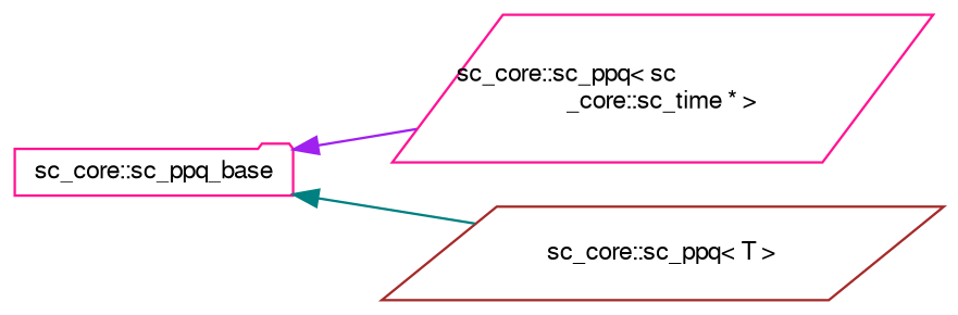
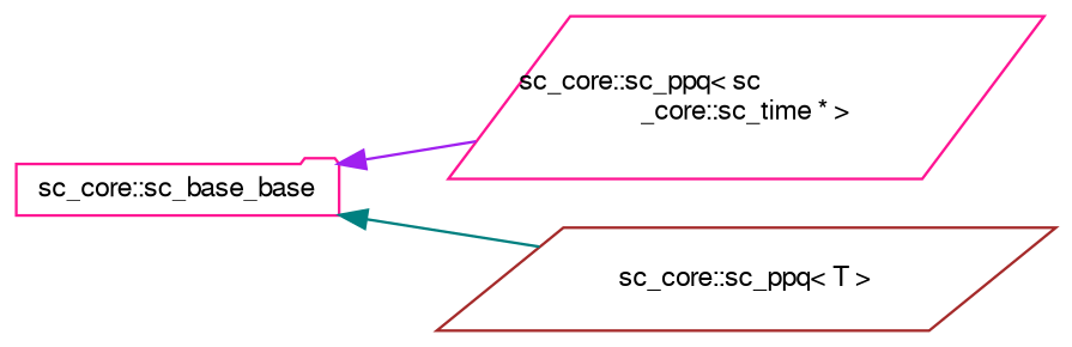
  digraph {
    rankdir=LR
    node [color=deeppink fillcolor=white fontname=FreeSans fontsize=10 shape=parallelogram style=filled]
    edge [dir=back fontname=FreeSans fontsize=10 labelfontname=FreeSans labelfontsize=10 style=solid]
-   n1 [height=0.2 label="sc_core::sc_ppq_base" shape=folder width=0.4]
+   n1 [height=0.2 label="sc_core::sc_base_base" shape=folder width=0.4]
    n2 [height=0.2 label="sc_core::sc_ppq\< sc\l_core::sc_time * \>" width=0.4]
    n3 [color=brown height=0.2 label="sc_core::sc_ppq\< T \>" width=0.4]
    n1 -> n2 [color=purple]
    n1 -> n3 [color=teal]
  }
